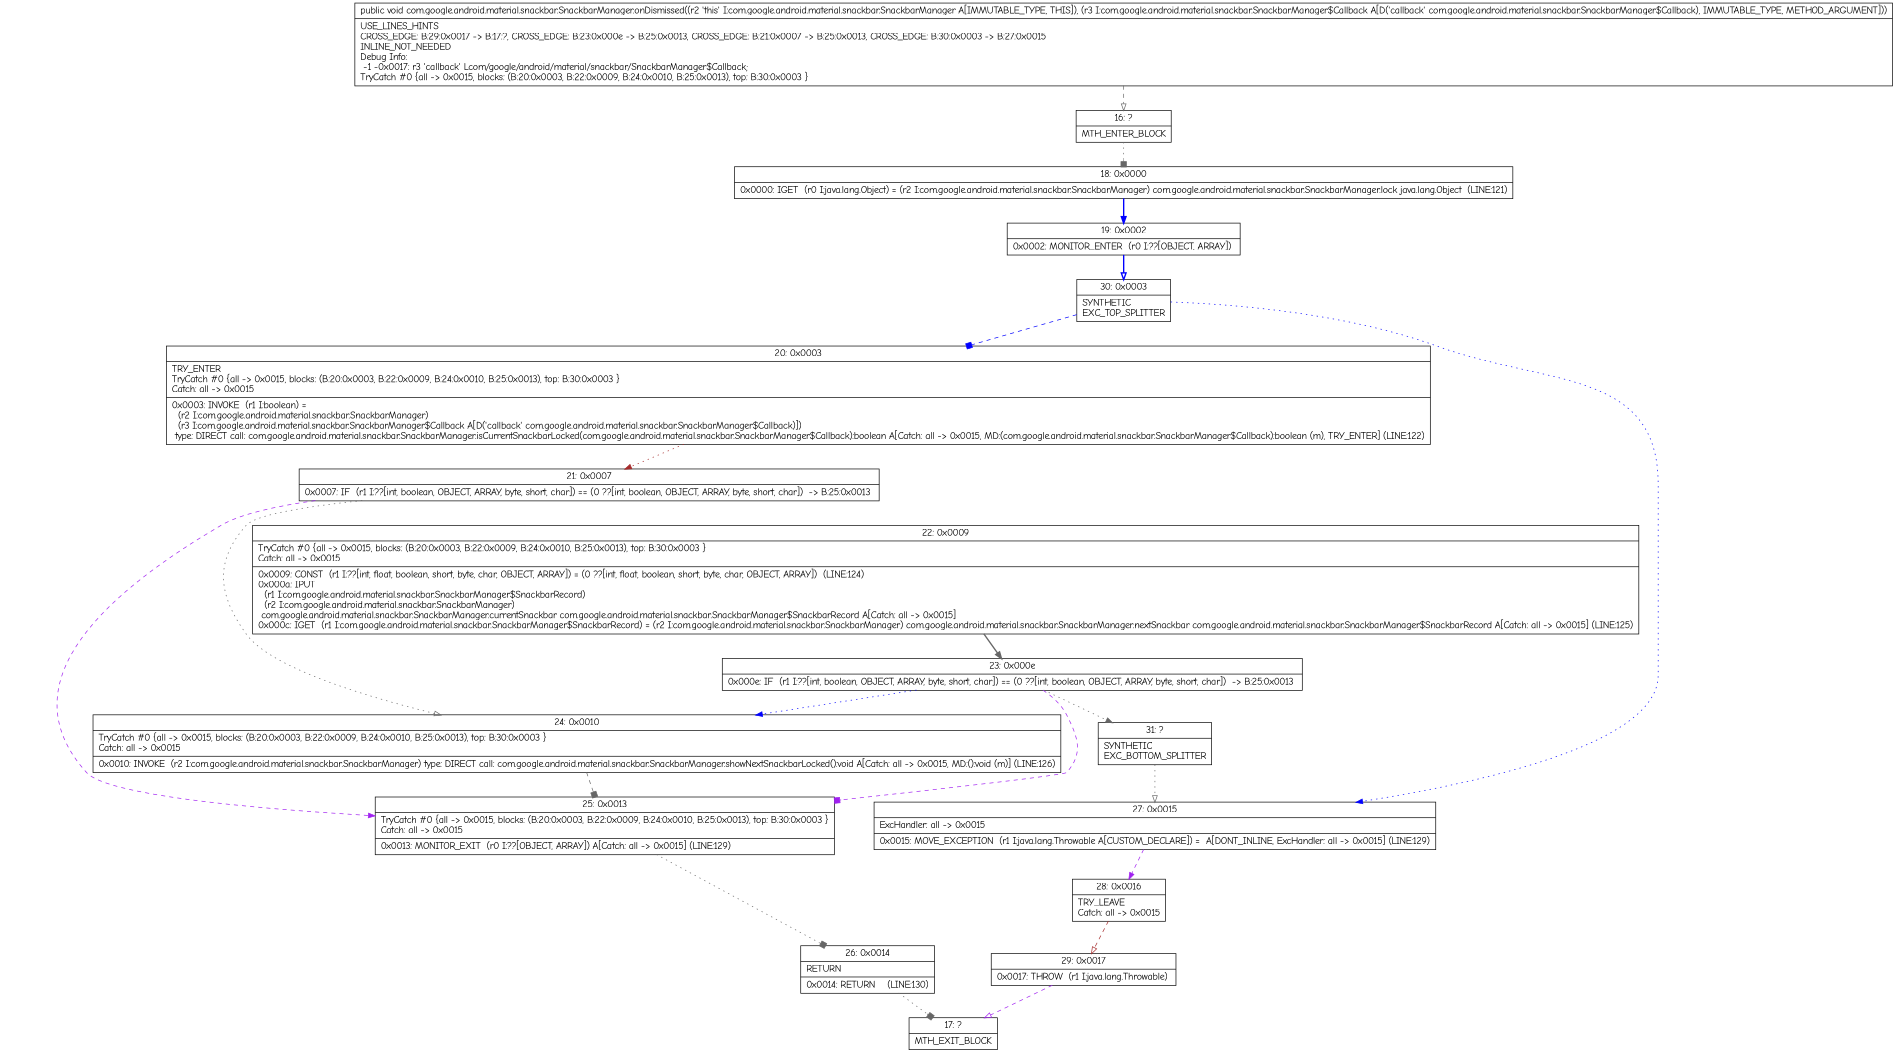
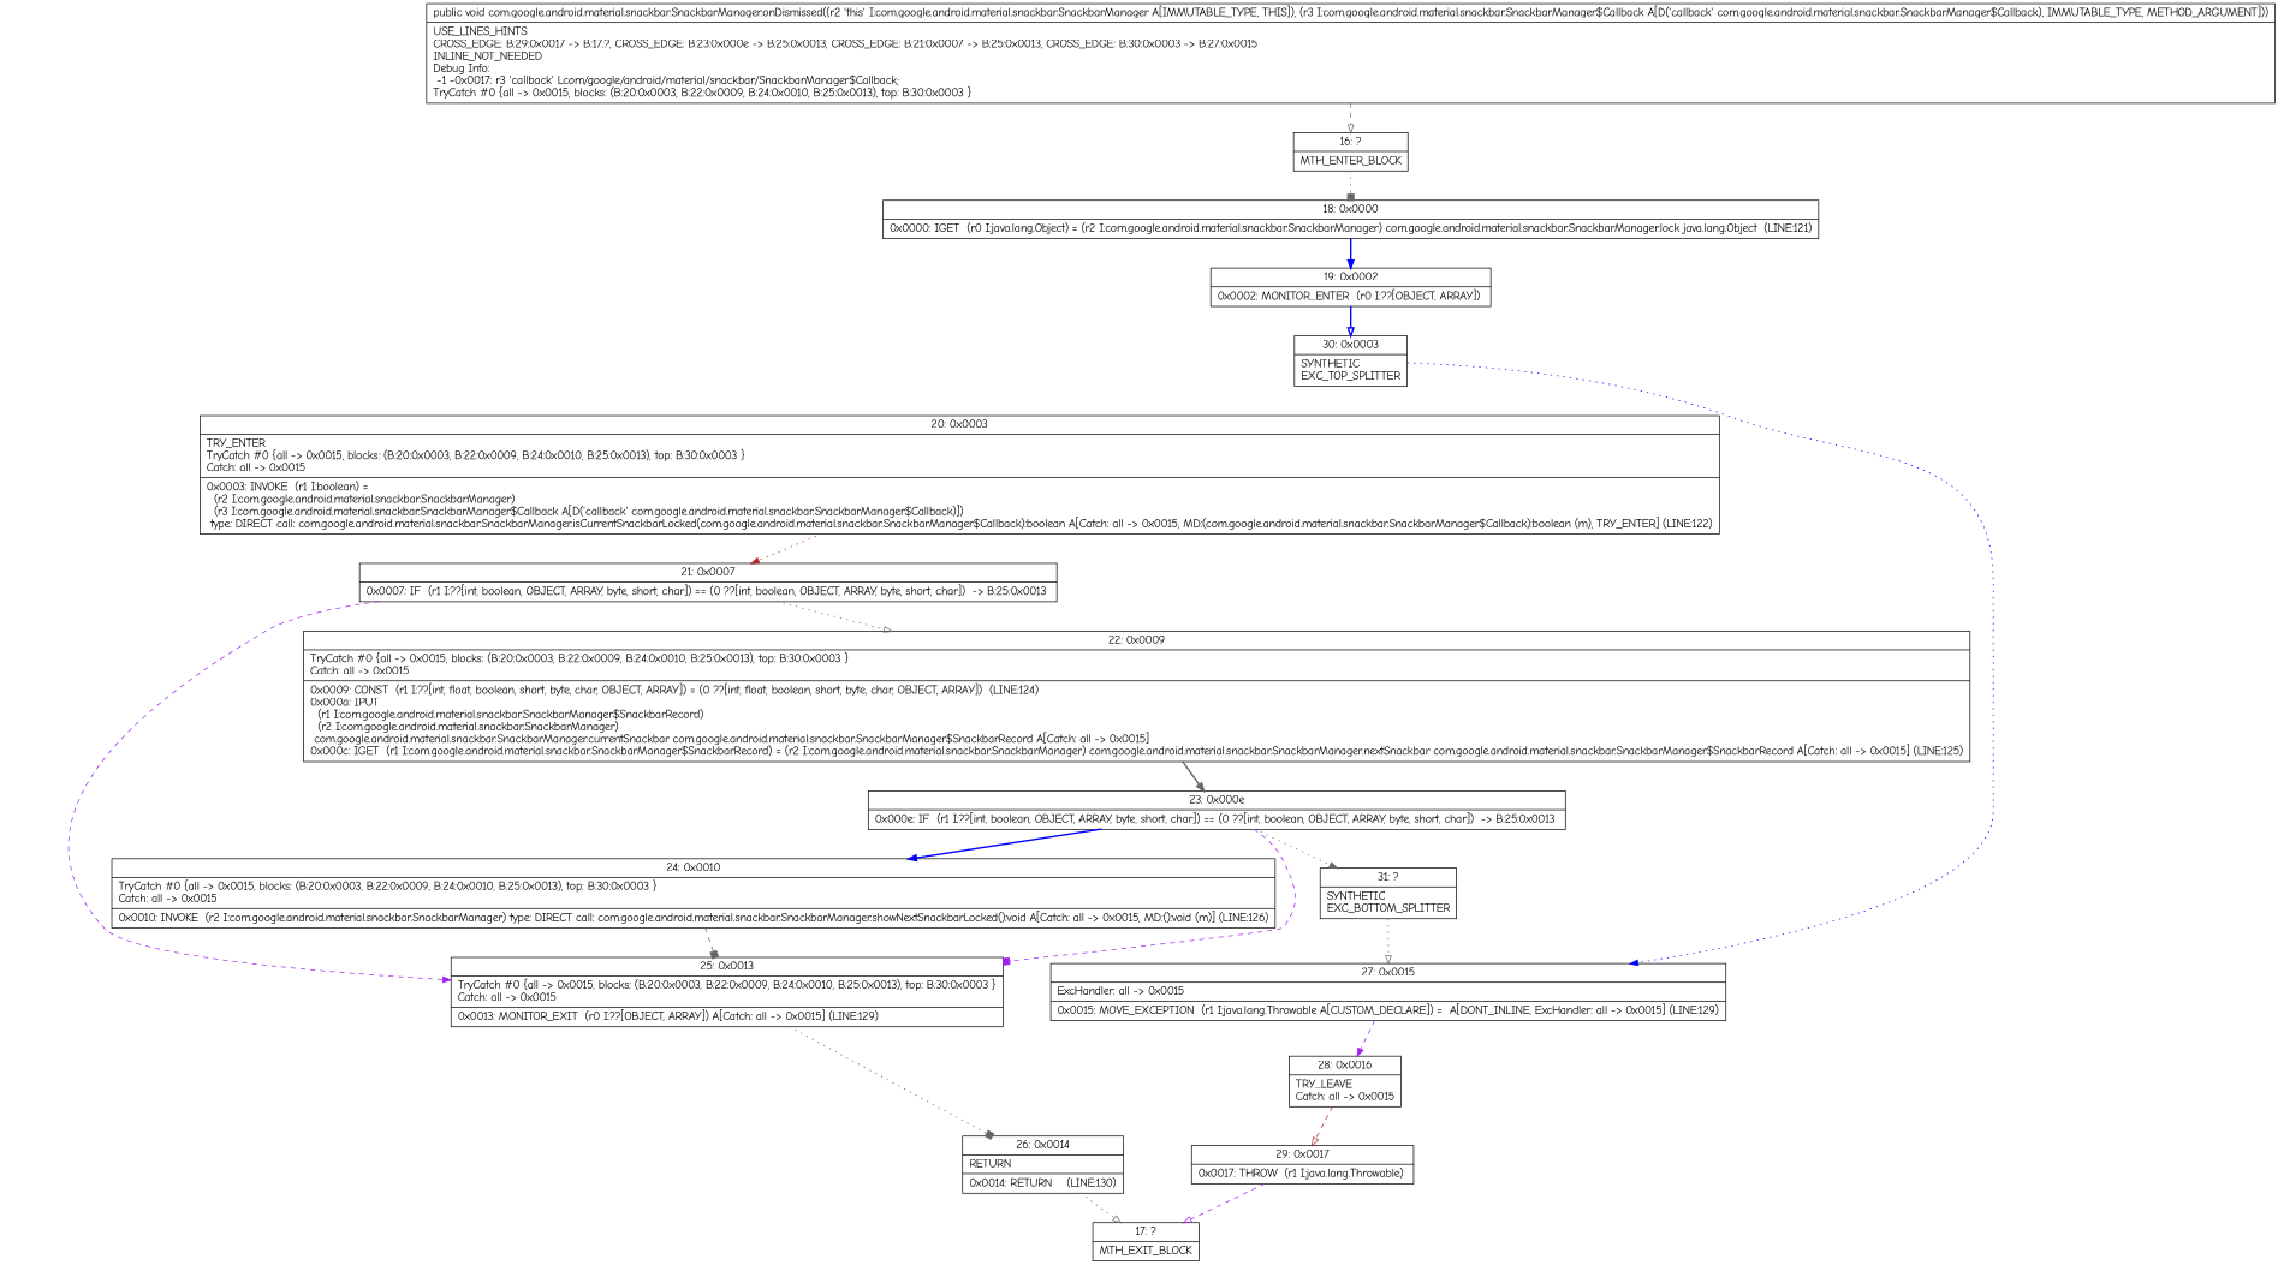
  digraph {
    fontname="Comic Neue"
    node [fontname="Comic Neue" shape=record]
    edge [arrowhead=normal color=gray40 fontname="Comic Neue" style=dotted]
    n1 [label="{16\:\ ?|MTH_ENTER_BLOCK\l}"]
    n2 [label="{18\:\ 0x0000|0x0000: IGET  (r0 I:java.lang.Object) = (r2 I:com.google.android.material.snackbar.SnackbarManager) com.google.android.material.snackbar.SnackbarManager.lock java.lang.Object  (LINE:121)\l}"]
    n3 [label="{19\:\ 0x0002|0x0002: MONITOR_ENTER  (r0 I:??[OBJECT, ARRAY]) \l}"]
    n4 [label="{30\:\ 0x0003|SYNTHETIC\lEXC_TOP_SPLITTER\l}"]
    n5 [label="{20\:\ 0x0003|TRY_ENTER\lTryCatch #0 \{all \-\> 0x0015, blocks: (B:20:0x0003, B:22:0x0009, B:24:0x0010, B:25:0x0013), top: B:30:0x0003 \}\lCatch: all \-\> 0x0015\l|0x0003: INVOKE  (r1 I:boolean) = \l  (r2 I:com.google.android.material.snackbar.SnackbarManager)\l  (r3 I:com.google.android.material.snackbar.SnackbarManager$Callback A[D('callback' com.google.android.material.snackbar.SnackbarManager$Callback)])\l type: DIRECT call: com.google.android.material.snackbar.SnackbarManager.isCurrentSnackbarLocked(com.google.android.material.snackbar.SnackbarManager$Callback):boolean A[Catch: all \-\> 0x0015, MD:(com.google.android.material.snackbar.SnackbarManager$Callback):boolean (m), TRY_ENTER] (LINE:122)\l}"]
    n6 [label="{27\:\ 0x0015|ExcHandler: all \-\> 0x0015\l|0x0015: MOVE_EXCEPTION  (r1 I:java.lang.Throwable A[CUSTOM_DECLARE]) =  A[DONT_INLINE, ExcHandler: all \-\> 0x0015] (LINE:129)\l}"]
    n7 [label="{21\:\ 0x0007|0x0007: IF  (r1 I:??[int, boolean, OBJECT, ARRAY, byte, short, char]) == (0 ??[int, boolean, OBJECT, ARRAY, byte, short, char])  \-\> B:25:0x0013 \l}"]
    n8 [label="{28\:\ 0x0016|TRY_LEAVE\lCatch: all \-\> 0x0015\l}"]
    n9 [label="{22\:\ 0x0009|TryCatch #0 \{all \-\> 0x0015, blocks: (B:20:0x0003, B:22:0x0009, B:24:0x0010, B:25:0x0013), top: B:30:0x0003 \}\lCatch: all \-\> 0x0015\l|0x0009: CONST  (r1 I:??[int, float, boolean, short, byte, char, OBJECT, ARRAY]) = (0 ??[int, float, boolean, short, byte, char, OBJECT, ARRAY])  (LINE:124)\l0x000a: IPUT  \l  (r1 I:com.google.android.material.snackbar.SnackbarManager$SnackbarRecord)\l  (r2 I:com.google.android.material.snackbar.SnackbarManager)\l com.google.android.material.snackbar.SnackbarManager.currentSnackbar com.google.android.material.snackbar.SnackbarManager$SnackbarRecord A[Catch: all \-\> 0x0015]\l0x000c: IGET  (r1 I:com.google.android.material.snackbar.SnackbarManager$SnackbarRecord) = (r2 I:com.google.android.material.snackbar.SnackbarManager) com.google.android.material.snackbar.SnackbarManager.nextSnackbar com.google.android.material.snackbar.SnackbarManager$SnackbarRecord A[Catch: all \-\> 0x0015] (LINE:125)\l}"]
    n10 [label="{25\:\ 0x0013|TryCatch #0 \{all \-\> 0x0015, blocks: (B:20:0x0003, B:22:0x0009, B:24:0x0010, B:25:0x0013), top: B:30:0x0003 \}\lCatch: all \-\> 0x0015\l|0x0013: MONITOR_EXIT  (r0 I:??[OBJECT, ARRAY]) A[Catch: all \-\> 0x0015] (LINE:129)\l}"]
    n11 [label="{23\:\ 0x000e|0x000e: IF  (r1 I:??[int, boolean, OBJECT, ARRAY, byte, short, char]) == (0 ??[int, boolean, OBJECT, ARRAY, byte, short, char])  \-\> B:25:0x0013 \l}"]
    n12 [label="{26\:\ 0x0014|RETURN\l|0x0014: RETURN    (LINE:130)\l}"]
    n13 [label="{24\:\ 0x0010|TryCatch #0 \{all \-\> 0x0015, blocks: (B:20:0x0003, B:22:0x0009, B:24:0x0010, B:25:0x0013), top: B:30:0x0003 \}\lCatch: all \-\> 0x0015\l|0x0010: INVOKE  (r2 I:com.google.android.material.snackbar.SnackbarManager) type: DIRECT call: com.google.android.material.snackbar.SnackbarManager.showNextSnackbarLocked():void A[Catch: all \-\> 0x0015, MD:():void (m)] (LINE:126)\l}"]
    n14 [label="{31\:\ ?|SYNTHETIC\lEXC_BOTTOM_SPLITTER\l}"]
    n15 [label="{17\:\ ?|MTH_EXIT_BLOCK\l}"]
    n16 [label="{29\:\ 0x0017|0x0017: THROW  (r1 I:java.lang.Throwable) \l}"]
    n17 [label="{public void com.google.android.material.snackbar.SnackbarManager.onDismissed((r2 'this' I:com.google.android.material.snackbar.SnackbarManager A[IMMUTABLE_TYPE, THIS]), (r3 I:com.google.android.material.snackbar.SnackbarManager$Callback A[D('callback' com.google.android.material.snackbar.SnackbarManager$Callback), IMMUTABLE_TYPE, METHOD_ARGUMENT]))  | USE_LINES_HINTS\lCROSS_EDGE: B:29:0x0017 \-\> B:17:?, CROSS_EDGE: B:23:0x000e \-\> B:25:0x0013, CROSS_EDGE: B:21:0x0007 \-\> B:25:0x0013, CROSS_EDGE: B:30:0x0003 \-\> B:27:0x0015\lINLINE_NOT_NEEDED\lDebug Info:\l  \-1 \-0x0017: r3 'callback' Lcom\/google\/android\/material\/snackbar\/SnackbarManager$Callback;\lTryCatch #0 \{all \-\> 0x0015, blocks: (B:20:0x0003, B:22:0x0009, B:24:0x0010, B:25:0x0013), top: B:30:0x0003 \}\l}"]
    n1 -> n2 [arrowhead=box]
    n2 -> n3 [color=blue style=bold]
    n3 -> n4 [arrowhead=onormal color=blue style=bold]
-   n4 -> n5 [arrowhead=box color=blue style=dashed]
    n4 -> n6 [color=blue]
    n5 -> n7 [color=brown]
    n6 -> n8 [color=purple style=dashed]
-   n7 -> n13 [arrowhead=onormal]
+   n7 -> n9 [arrowhead=onormal]
    n7 -> n10 [color=purple style=dashed]
    n8 -> n16 [arrowhead=onormal color=brown style=dashed]
    n9 -> n11 [style=bold]
    n10 -> n12 [arrowhead=box]
    n11 -> n10 [arrowhead=box color=purple style=dashed]
-   n11 -> n13 [color=blue]
+   n11 -> n13 [color=blue style=bold]
    n11 -> n14
-   n12 -> n15 [arrowhead=box]
+   n12 -> n15 [arrowhead=onormal]
    n13 -> n10 [arrowhead=box style=dashed]
    n14 -> n6 [arrowhead=onormal]
    n16 -> n15 [arrowhead=onormal color=purple style=dashed]
    n17 -> n1 [arrowhead=onormal style=dashed]
  }
